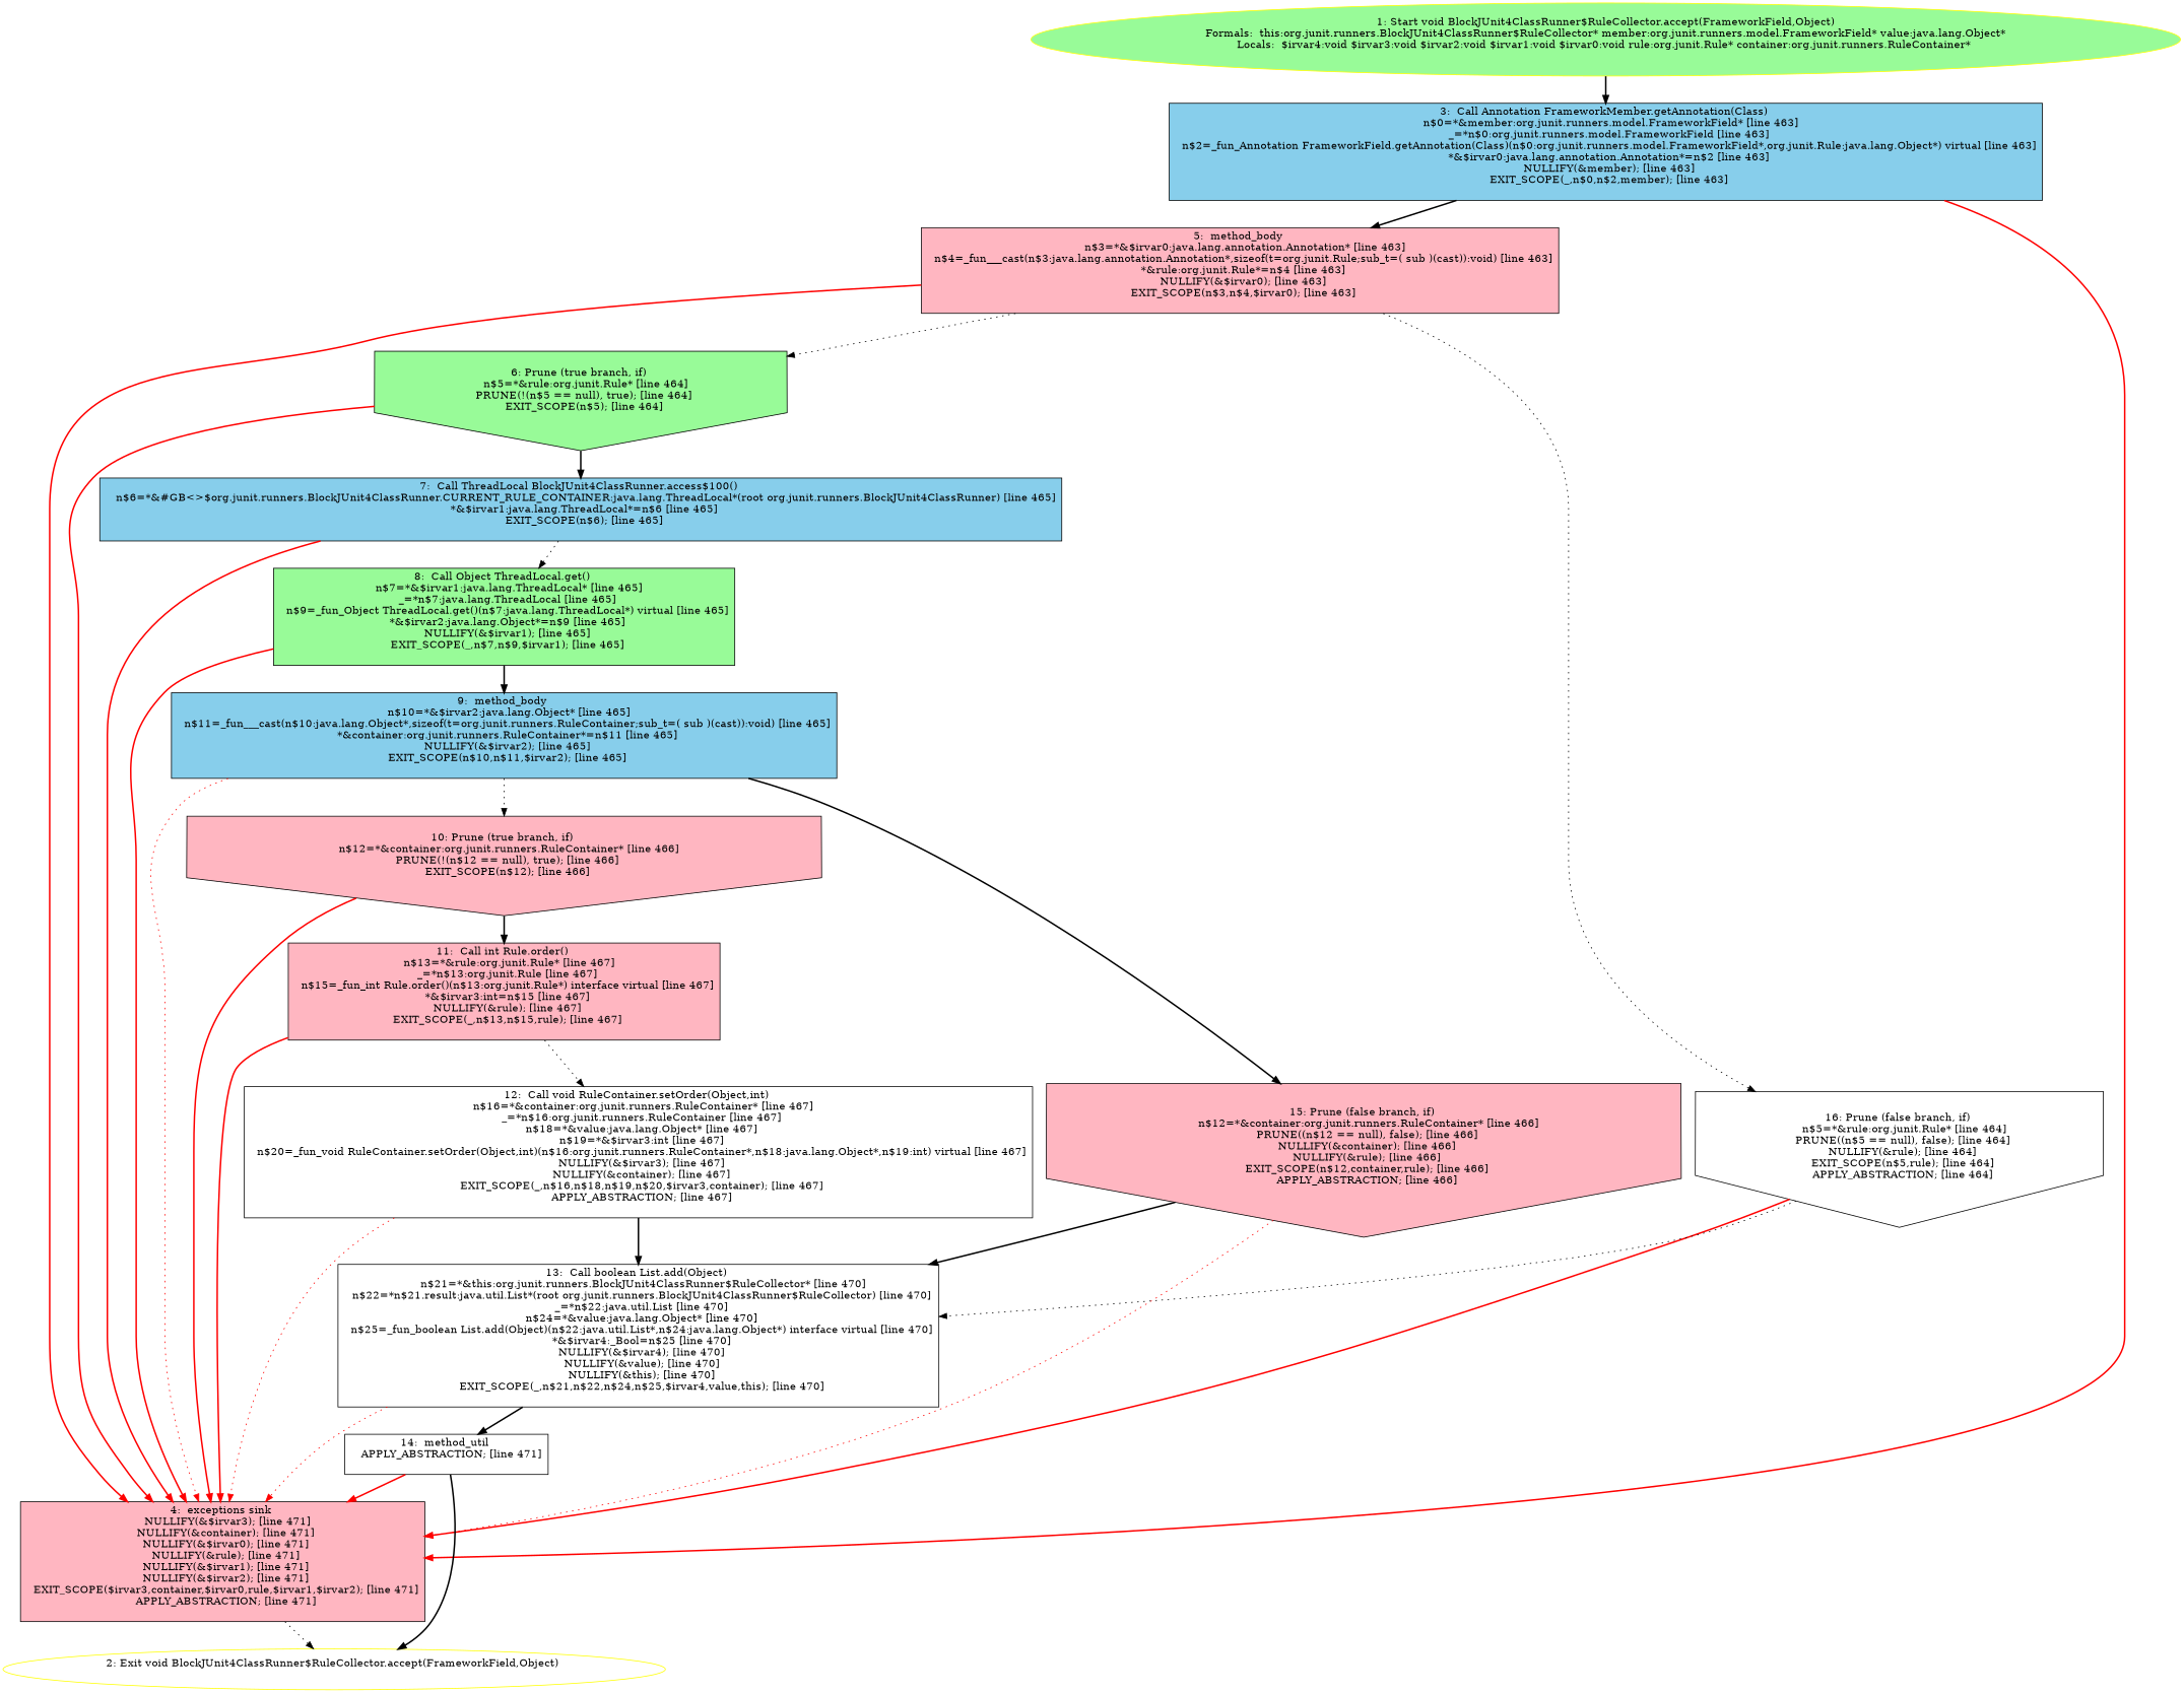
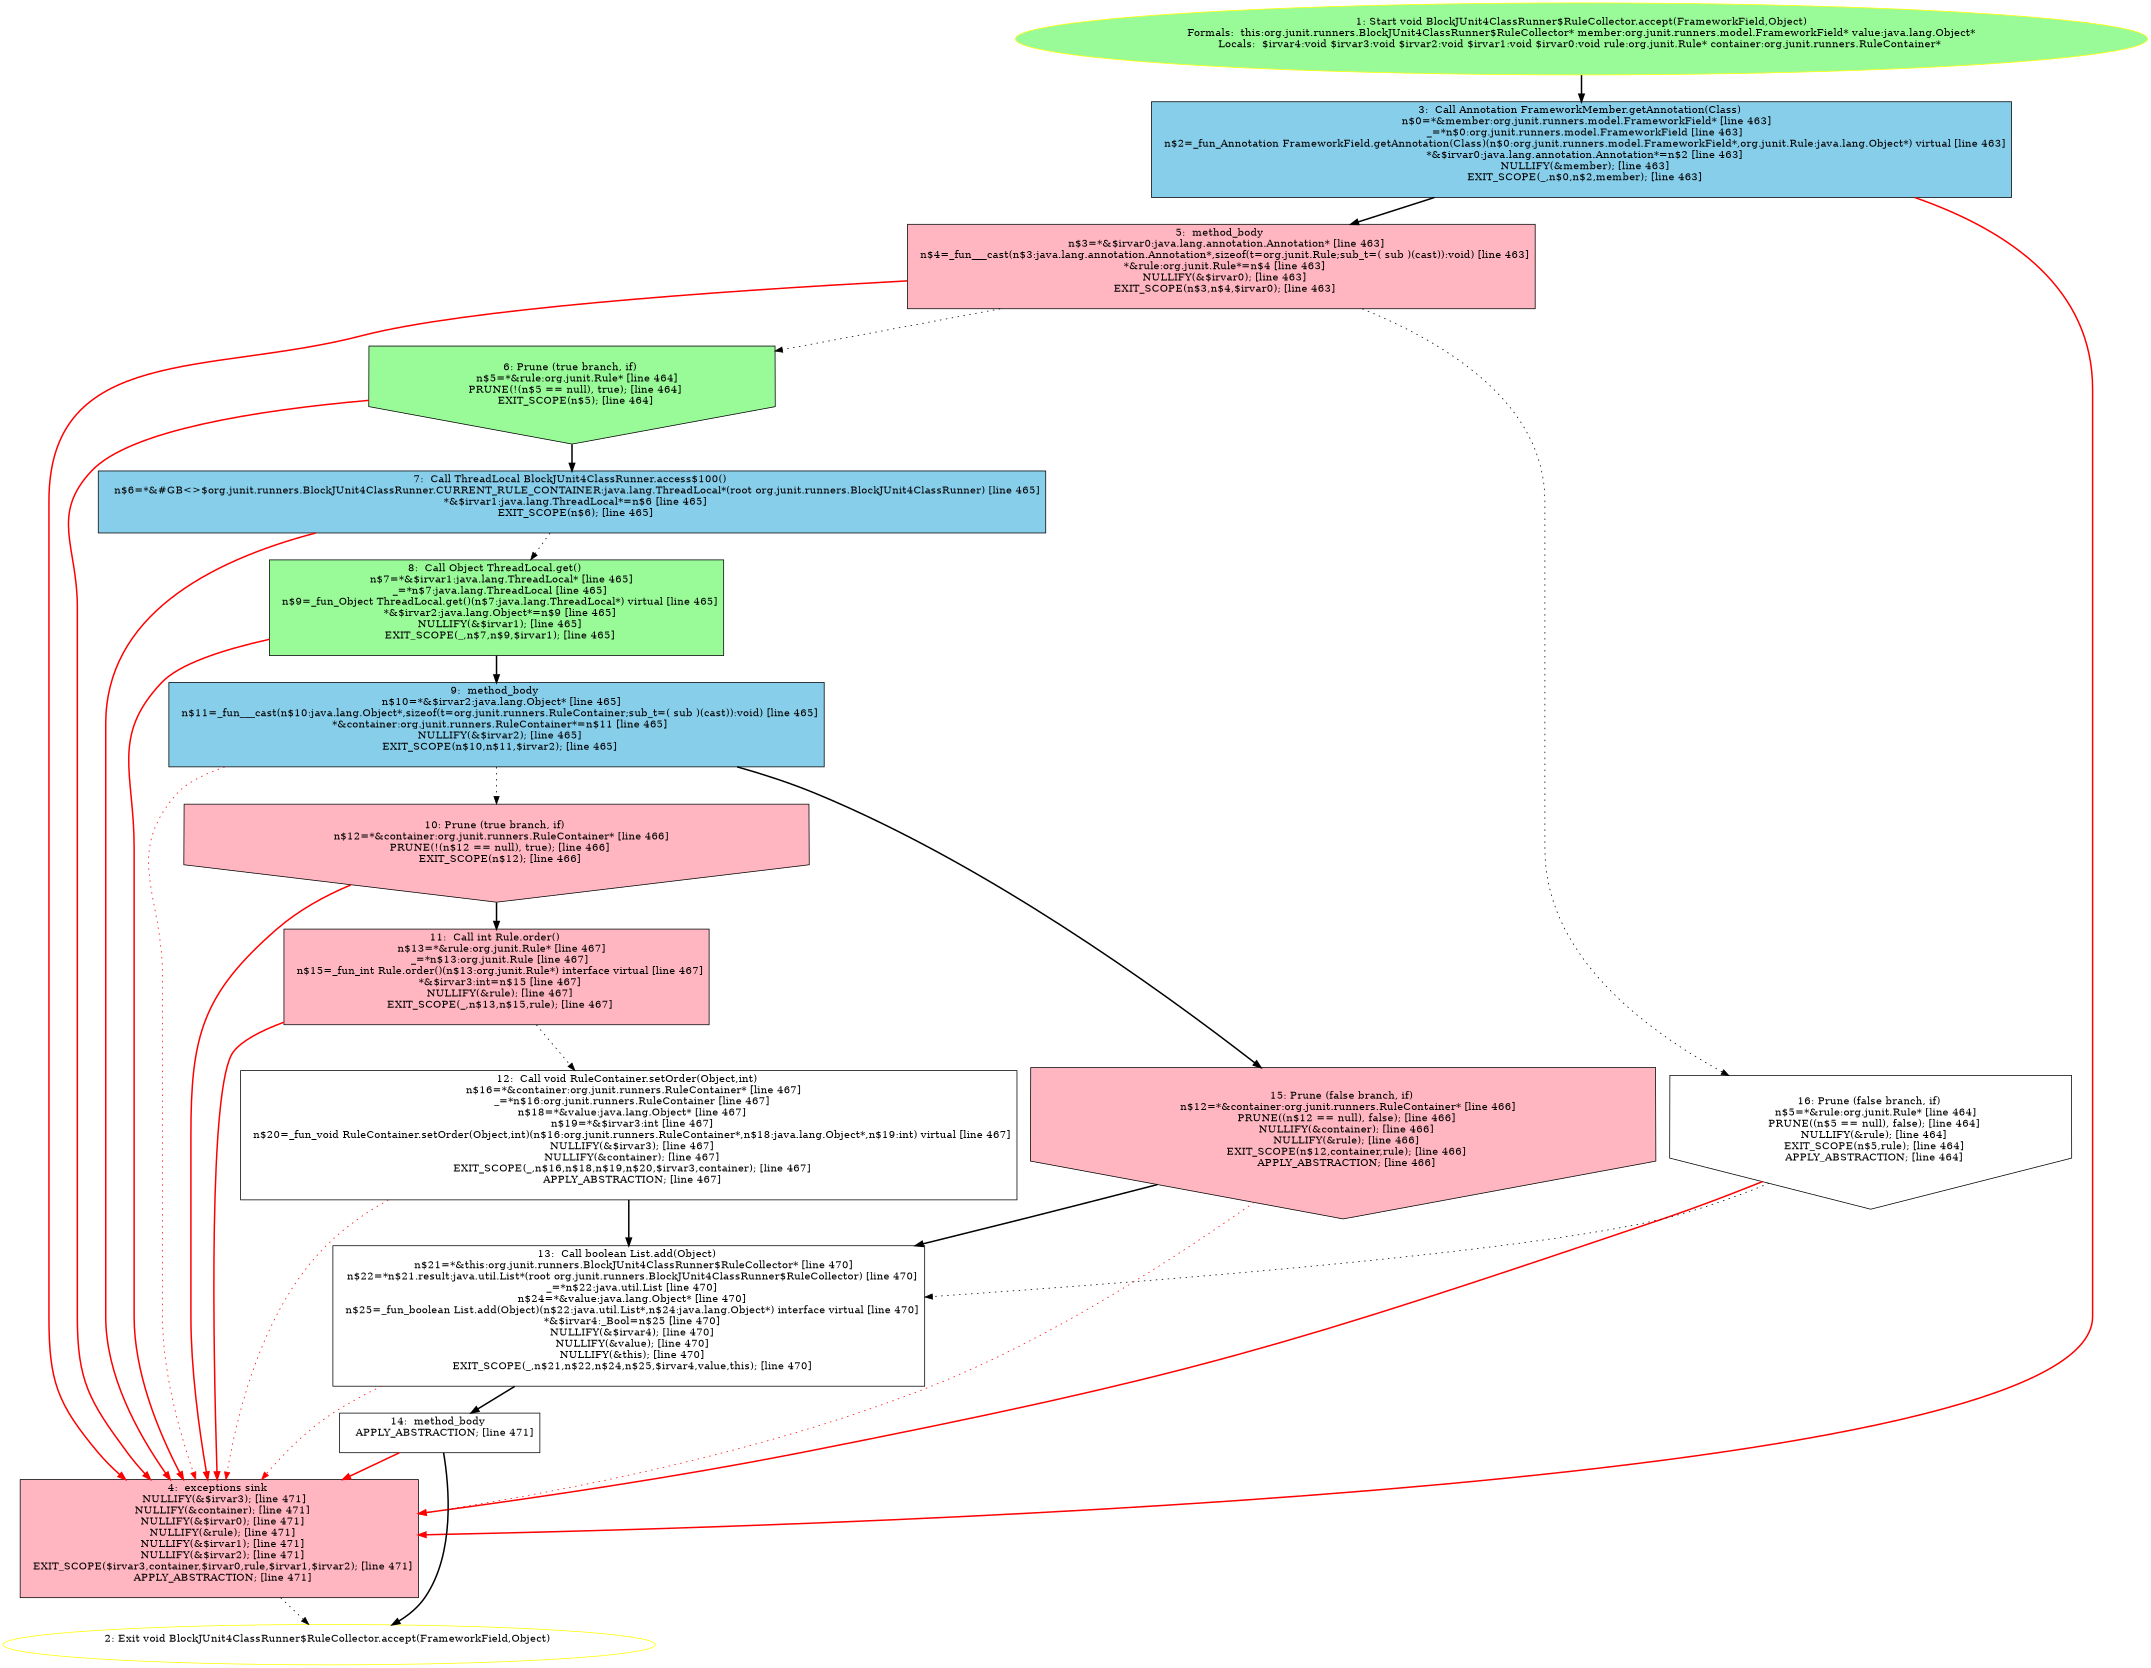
  digraph {
    node [style=filled fillcolor=lightpink shape=box]
    edge [style=bold]
    n1 [color=yellow label="1: Start void BlockJUnit4ClassRunner$RuleCollector.accept(FrameworkField,Object)\nFormals:  this:org.junit.runners.BlockJUnit4ClassRunner$RuleCollector* member:org.junit.runners.model.FrameworkField* value:java.lang.Object*\nLocals:  $irvar4:void $irvar3:void $irvar2:void $irvar1:void $irvar0:void rule:org.junit.Rule* container:org.junit.runners.RuleContainer* \n  " fillcolor=palegreen shape=""]
    n2 [label="3:  Call Annotation FrameworkMember.getAnnotation(Class) \n   n$0=*&member:org.junit.runners.model.FrameworkField* [line 463]\n  _=*n$0:org.junit.runners.model.FrameworkField [line 463]\n  n$2=_fun_Annotation FrameworkField.getAnnotation(Class)(n$0:org.junit.runners.model.FrameworkField*,org.junit.Rule:java.lang.Object*) virtual [line 463]\n  *&$irvar0:java.lang.annotation.Annotation*=n$2 [line 463]\n  NULLIFY(&member); [line 463]\n  EXIT_SCOPE(_,n$0,n$2,member); [line 463]\n " fillcolor=skyblue]
    n3 [label="5:  method_body \n   n$3=*&$irvar0:java.lang.annotation.Annotation* [line 463]\n  n$4=_fun___cast(n$3:java.lang.annotation.Annotation*,sizeof(t=org.junit.Rule;sub_t=( sub )(cast)):void) [line 463]\n  *&rule:org.junit.Rule*=n$4 [line 463]\n  NULLIFY(&$irvar0); [line 463]\n  EXIT_SCOPE(n$3,n$4,$irvar0); [line 463]\n "]
    n4 [label="4:  exceptions sink \n   NULLIFY(&$irvar3); [line 471]\n  NULLIFY(&container); [line 471]\n  NULLIFY(&$irvar0); [line 471]\n  NULLIFY(&rule); [line 471]\n  NULLIFY(&$irvar1); [line 471]\n  NULLIFY(&$irvar2); [line 471]\n  EXIT_SCOPE($irvar3,container,$irvar0,rule,$irvar1,$irvar2); [line 471]\n  APPLY_ABSTRACTION; [line 471]\n "]
    n5 [color=yellow label="2: Exit void BlockJUnit4ClassRunner$RuleCollector.accept(FrameworkField,Object) \n  " fillcolor=white shape=""]
    n6 [label="6: Prune (true branch, if) \n   n$5=*&rule:org.junit.Rule* [line 464]\n  PRUNE(!(n$5 == null), true); [line 464]\n  EXIT_SCOPE(n$5); [line 464]\n " shape=invhouse fillcolor=palegreen]
    n7 [label="16: Prune (false branch, if) \n   n$5=*&rule:org.junit.Rule* [line 464]\n  PRUNE((n$5 == null), false); [line 464]\n  NULLIFY(&rule); [line 464]\n  EXIT_SCOPE(n$5,rule); [line 464]\n  APPLY_ABSTRACTION; [line 464]\n " shape=invhouse fillcolor=white]
    n8 [label="7:  Call ThreadLocal BlockJUnit4ClassRunner.access$100() \n   n$6=*&#GB<>$org.junit.runners.BlockJUnit4ClassRunner.CURRENT_RULE_CONTAINER:java.lang.ThreadLocal*(root org.junit.runners.BlockJUnit4ClassRunner) [line 465]\n  *&$irvar1:java.lang.ThreadLocal*=n$6 [line 465]\n  EXIT_SCOPE(n$6); [line 465]\n " fillcolor=skyblue]
    n9 [label="13:  Call boolean List.add(Object) \n   n$21=*&this:org.junit.runners.BlockJUnit4ClassRunner$RuleCollector* [line 470]\n  n$22=*n$21.result:java.util.List*(root org.junit.runners.BlockJUnit4ClassRunner$RuleCollector) [line 470]\n  _=*n$22:java.util.List [line 470]\n  n$24=*&value:java.lang.Object* [line 470]\n  n$25=_fun_boolean List.add(Object)(n$22:java.util.List*,n$24:java.lang.Object*) interface virtual [line 470]\n  *&$irvar4:_Bool=n$25 [line 470]\n  NULLIFY(&$irvar4); [line 470]\n  NULLIFY(&value); [line 470]\n  NULLIFY(&this); [line 470]\n  EXIT_SCOPE(_,n$21,n$22,n$24,n$25,$irvar4,value,this); [line 470]\n " fillcolor=white]
    n10 [label="8:  Call Object ThreadLocal.get() \n   n$7=*&$irvar1:java.lang.ThreadLocal* [line 465]\n  _=*n$7:java.lang.ThreadLocal [line 465]\n  n$9=_fun_Object ThreadLocal.get()(n$7:java.lang.ThreadLocal*) virtual [line 465]\n  *&$irvar2:java.lang.Object*=n$9 [line 465]\n  NULLIFY(&$irvar1); [line 465]\n  EXIT_SCOPE(_,n$7,n$9,$irvar1); [line 465]\n " fillcolor=palegreen]
    n11 [label="9:  method_body \n   n$10=*&$irvar2:java.lang.Object* [line 465]\n  n$11=_fun___cast(n$10:java.lang.Object*,sizeof(t=org.junit.runners.RuleContainer;sub_t=( sub )(cast)):void) [line 465]\n  *&container:org.junit.runners.RuleContainer*=n$11 [line 465]\n  NULLIFY(&$irvar2); [line 465]\n  EXIT_SCOPE(n$10,n$11,$irvar2); [line 465]\n " fillcolor=skyblue]
    n12 [label="10: Prune (true branch, if) \n   n$12=*&container:org.junit.runners.RuleContainer* [line 466]\n  PRUNE(!(n$12 == null), true); [line 466]\n  EXIT_SCOPE(n$12); [line 466]\n " shape=invhouse]
    n13 [label="15: Prune (false branch, if) \n   n$12=*&container:org.junit.runners.RuleContainer* [line 466]\n  PRUNE((n$12 == null), false); [line 466]\n  NULLIFY(&container); [line 466]\n  NULLIFY(&rule); [line 466]\n  EXIT_SCOPE(n$12,container,rule); [line 466]\n  APPLY_ABSTRACTION; [line 466]\n " shape=invhouse]
    n14 [label="11:  Call int Rule.order() \n   n$13=*&rule:org.junit.Rule* [line 467]\n  _=*n$13:org.junit.Rule [line 467]\n  n$15=_fun_int Rule.order()(n$13:org.junit.Rule*) interface virtual [line 467]\n  *&$irvar3:int=n$15 [line 467]\n  NULLIFY(&rule); [line 467]\n  EXIT_SCOPE(_,n$13,n$15,rule); [line 467]\n "]
    n15 [label="12:  Call void RuleContainer.setOrder(Object,int) \n   n$16=*&container:org.junit.runners.RuleContainer* [line 467]\n  _=*n$16:org.junit.runners.RuleContainer [line 467]\n  n$18=*&value:java.lang.Object* [line 467]\n  n$19=*&$irvar3:int [line 467]\n  n$20=_fun_void RuleContainer.setOrder(Object,int)(n$16:org.junit.runners.RuleContainer*,n$18:java.lang.Object*,n$19:int) virtual [line 467]\n  NULLIFY(&$irvar3); [line 467]\n  NULLIFY(&container); [line 467]\n  EXIT_SCOPE(_,n$16,n$18,n$19,n$20,$irvar3,container); [line 467]\n  APPLY_ABSTRACTION; [line 467]\n " fillcolor=white]
-   n16 [label="14:  method_util \n   APPLY_ABSTRACTION; [line 471]\n " fillcolor=white]
+   n16 [label="14:  method_body \n   APPLY_ABSTRACTION; [line 471]\n " fillcolor=white]
    n1 -> n2
    n2 -> n3
    n2 -> n4 [color=red]
    n3 -> n4 [color=red]
    n3 -> n6 [style=dotted]
    n3 -> n7 [style=dotted]
    n4 -> n5 [style=dotted]
    n6 -> n4 [color=red]
    n6 -> n8
    n7 -> n4 [color=red]
    n7 -> n9 [style=dotted]
    n8 -> n4 [color=red]
    n8 -> n10 [style=dotted]
    n9 -> n4 [color=red style=dotted]
    n9 -> n16
    n10 -> n4 [color=red]
    n10 -> n11
    n11 -> n4 [color=red style=dotted]
    n11 -> n12 [style=dotted]
    n11 -> n13
    n12 -> n4 [color=red]
    n12 -> n14
    n13 -> n4 [color=red style=dotted]
    n13 -> n9
    n14 -> n4 [color=red]
    n14 -> n15 [style=dotted]
    n15 -> n4 [color=red style=dotted]
    n15 -> n9
    n16 -> n4 [color=red]
    n16 -> n5
  }
